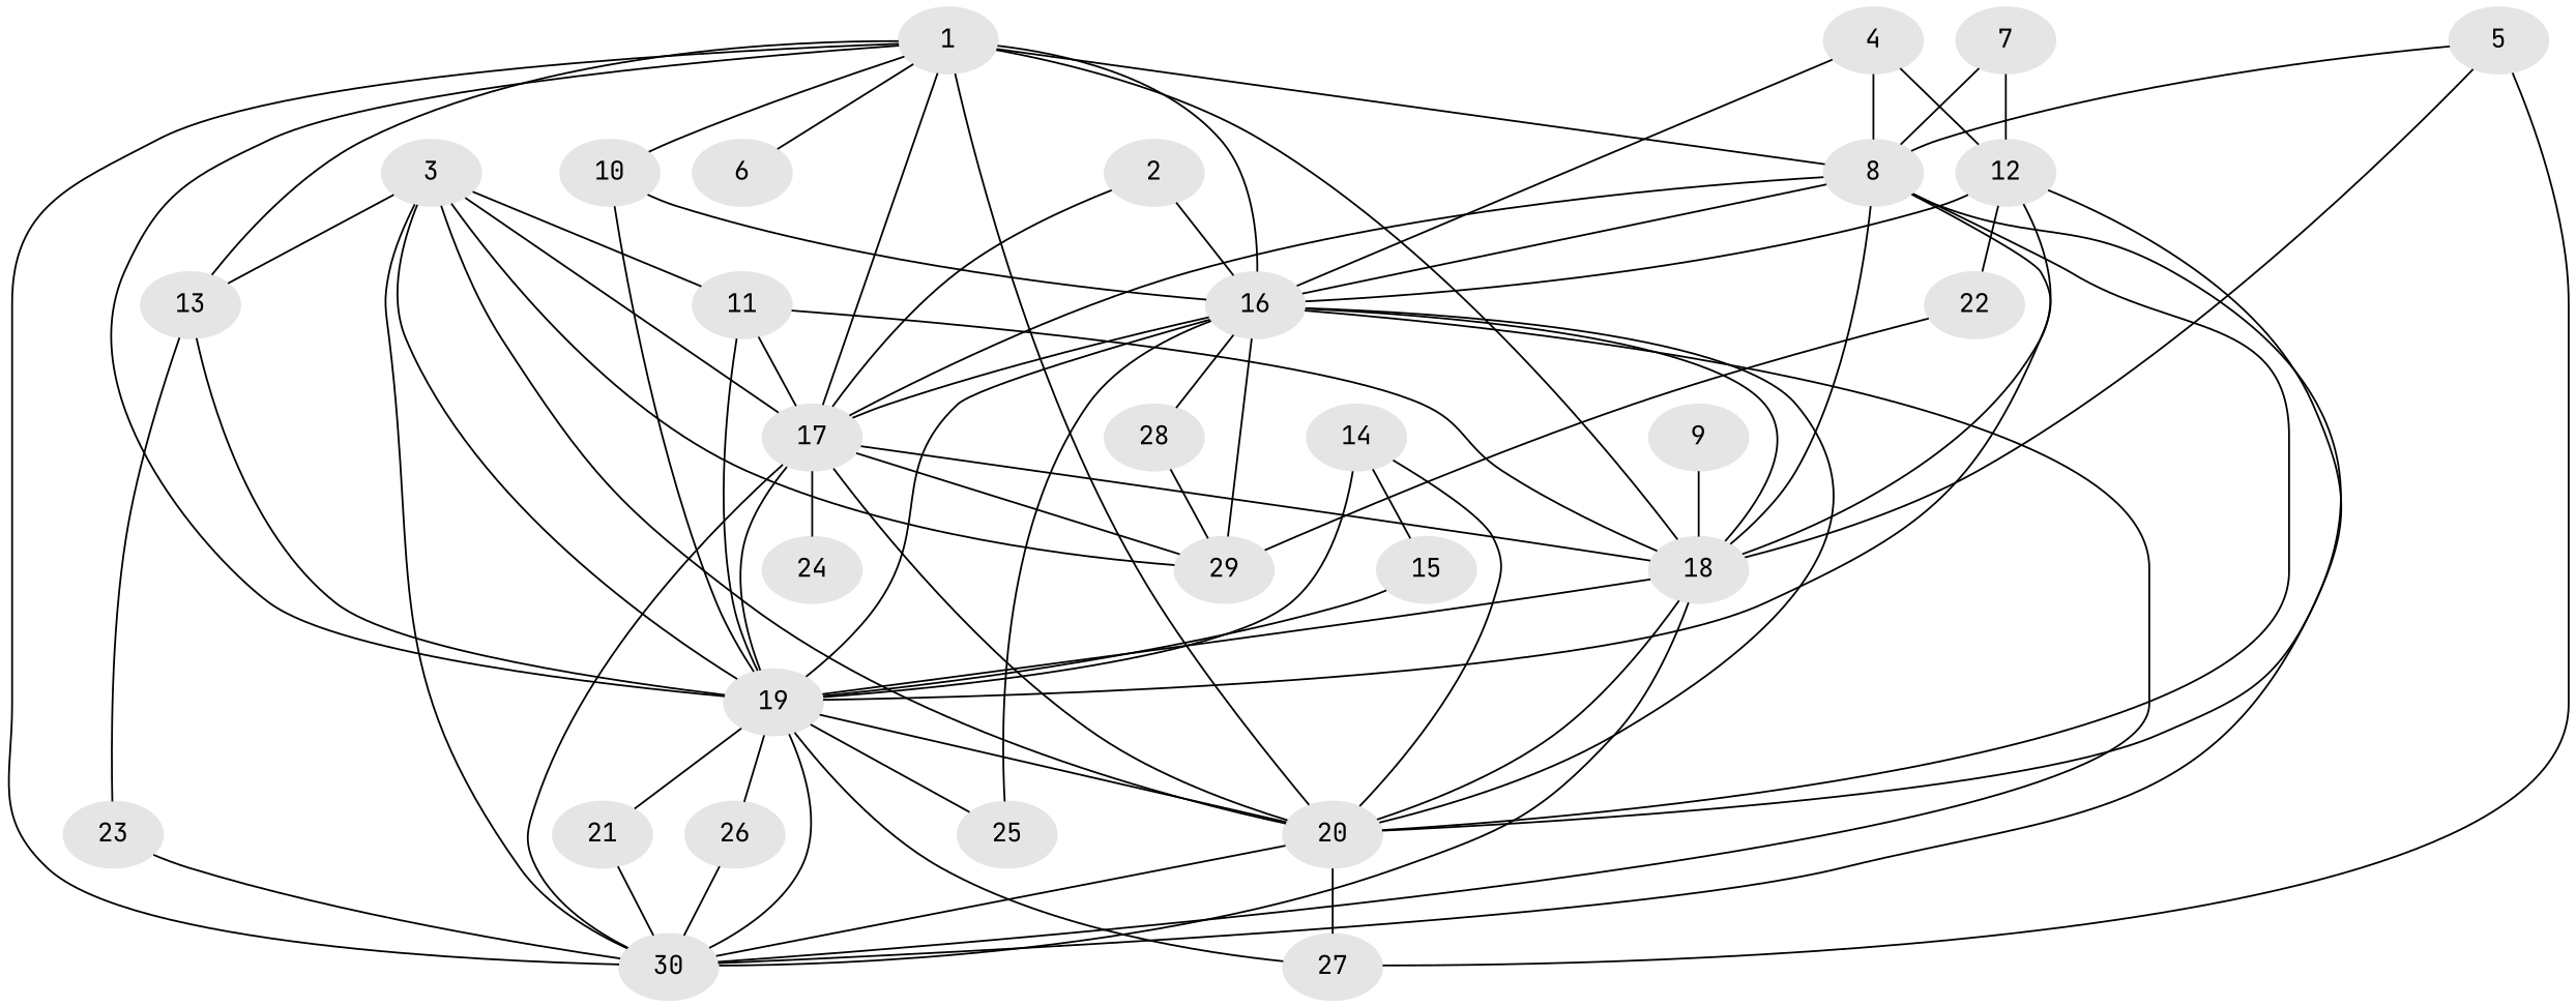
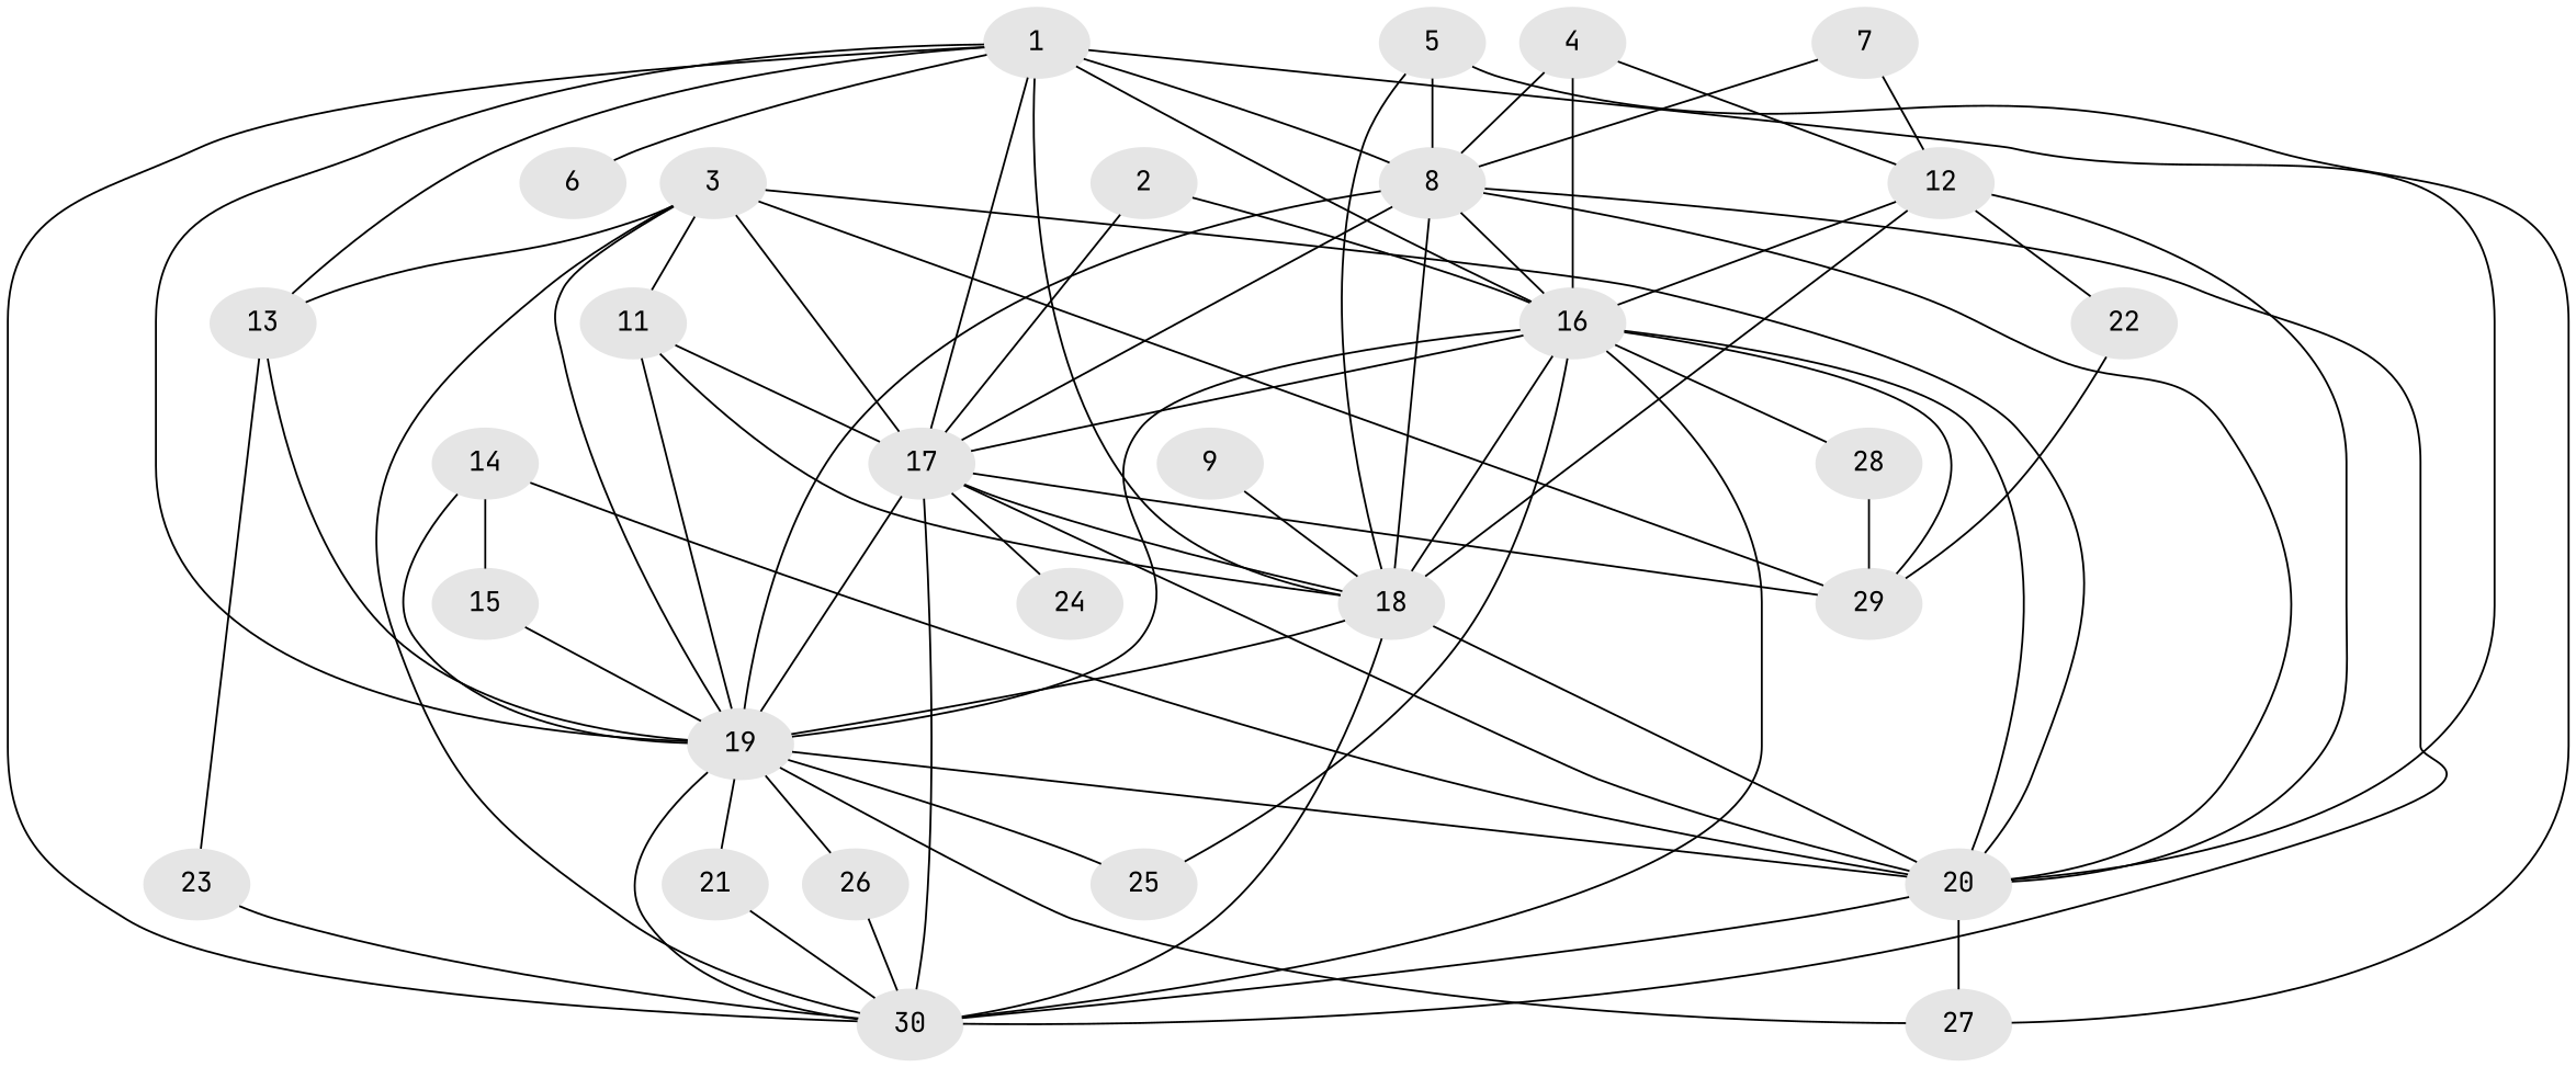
  graph {
    fontname="JetBrains Mono"
    node [color=gray90 fontname="JetBrains Mono" style=filled]
    edge [fontname="JetBrains Mono" weight=1.0]
    1
    6
    8
-   10
    13
    16
    17
    18
    19
    20
    30
    23
    29
    25
    28
    24
    27
    21
    26
    2
    3
    11
    4
    12
    22
    5
    7
    9
    14
    15
    1 -- 6
    1 -- 8 [weight=2.0]
-   1 -- 10
    1 -- 13
    1 -- 16 [weight=4.0]
    1 -- 17 [weight=2.0]
    1 -- 18 [weight=2.0]
    1 -- 19 [weight=3.0]
    1 -- 20 [weight=2.0]
    1 -- 30 [weight=2.0]
    8 -- 16 [weight=2.0]
    8 -- 17
    8 -- 18 [weight=3.0]
    8 -- 19
    8 -- 20
    8 -- 30
-   10 -- 16
-   10 -- 19
    13 -- 19
    13 -- 23
    16 -- 17 [weight=3.0]
    16 -- 18 [weight=3.0]
    16 -- 19 [weight=3.0]
    16 -- 20 [weight=2.0]
    16 -- 30 [weight=2.0]
    16 -- 29
    16 -- 25
    16 -- 28
    17 -- 18
    17 -- 19 [weight=2.0]
    17 -- 20
    17 -- 30 [weight=2.0]
    17 -- 29 [weight=3.0]
    17 -- 24
    18 -- 19
    18 -- 20 [weight=2.0]
    18 -- 30
    19 -- 20
    19 -- 30
    19 -- 25
    19 -- 27
    19 -- 21
    19 -- 26
    20 -- 30 [weight=2.0]
    20 -- 27 [weight=3.0]
    23 -- 30 [weight=2.0]
    28 -- 29
    21 -- 30
    26 -- 30
    2 -- 16
    2 -- 17
    3 -- 13
    3 -- 17
    3 -- 19
    3 -- 20
    3 -- 30
    3 -- 29
    3 -- 11
    11 -- 17
    11 -- 18
    11 -- 19
    4 -- 8
    4 -- 16
    4 -- 12
    12 -- 16
    12 -- 18
    12 -- 20
    12 -- 22
    22 -- 29
    5 -- 8
    5 -- 18
    5 -- 27
    7 -- 8
    7 -- 12
    9 -- 18
    14 -- 19
    14 -- 20
    14 -- 15
    15 -- 19
  }
